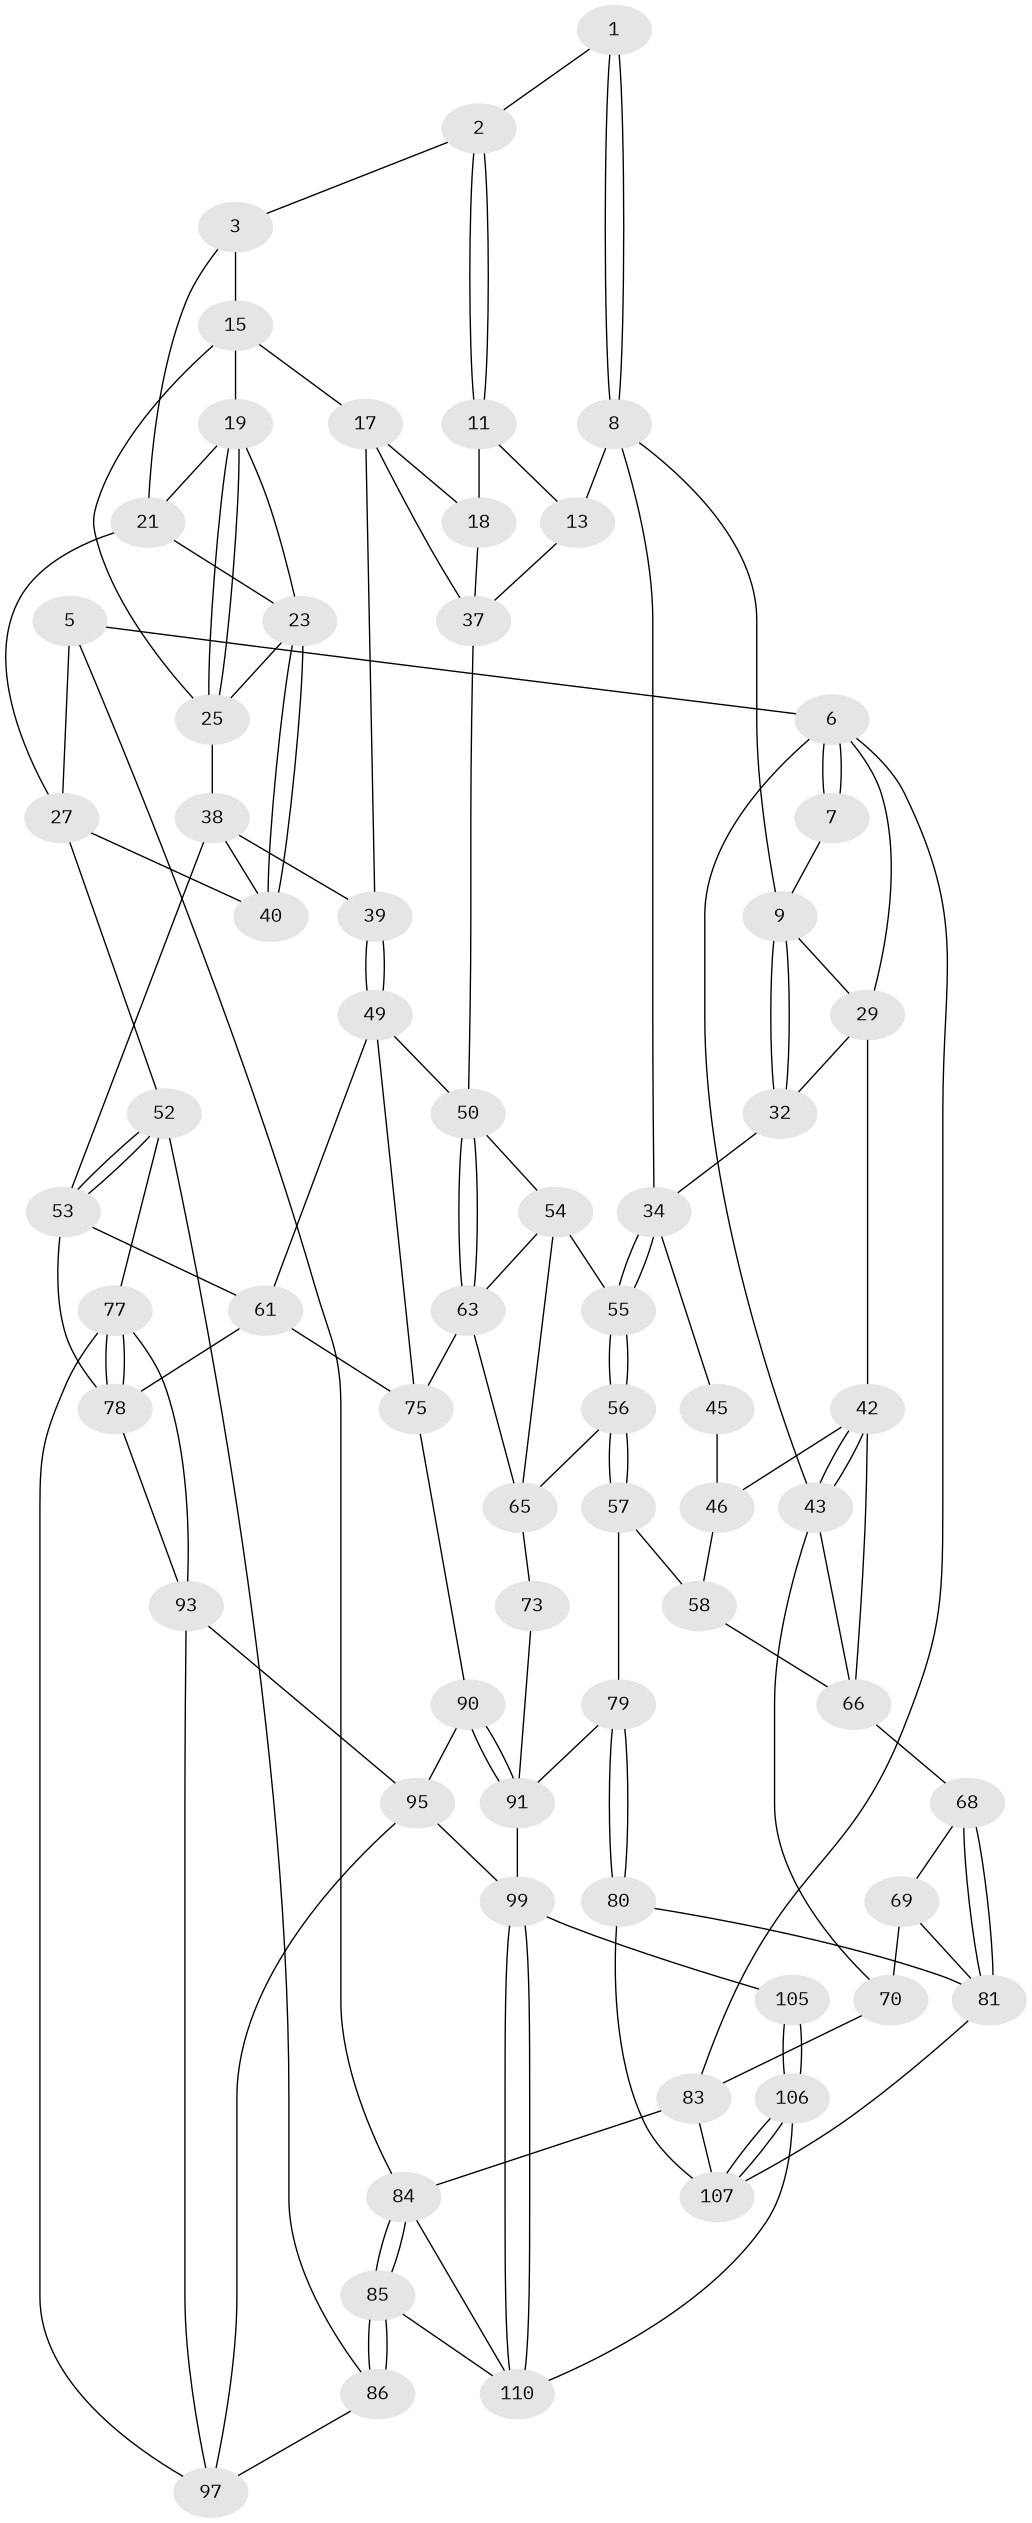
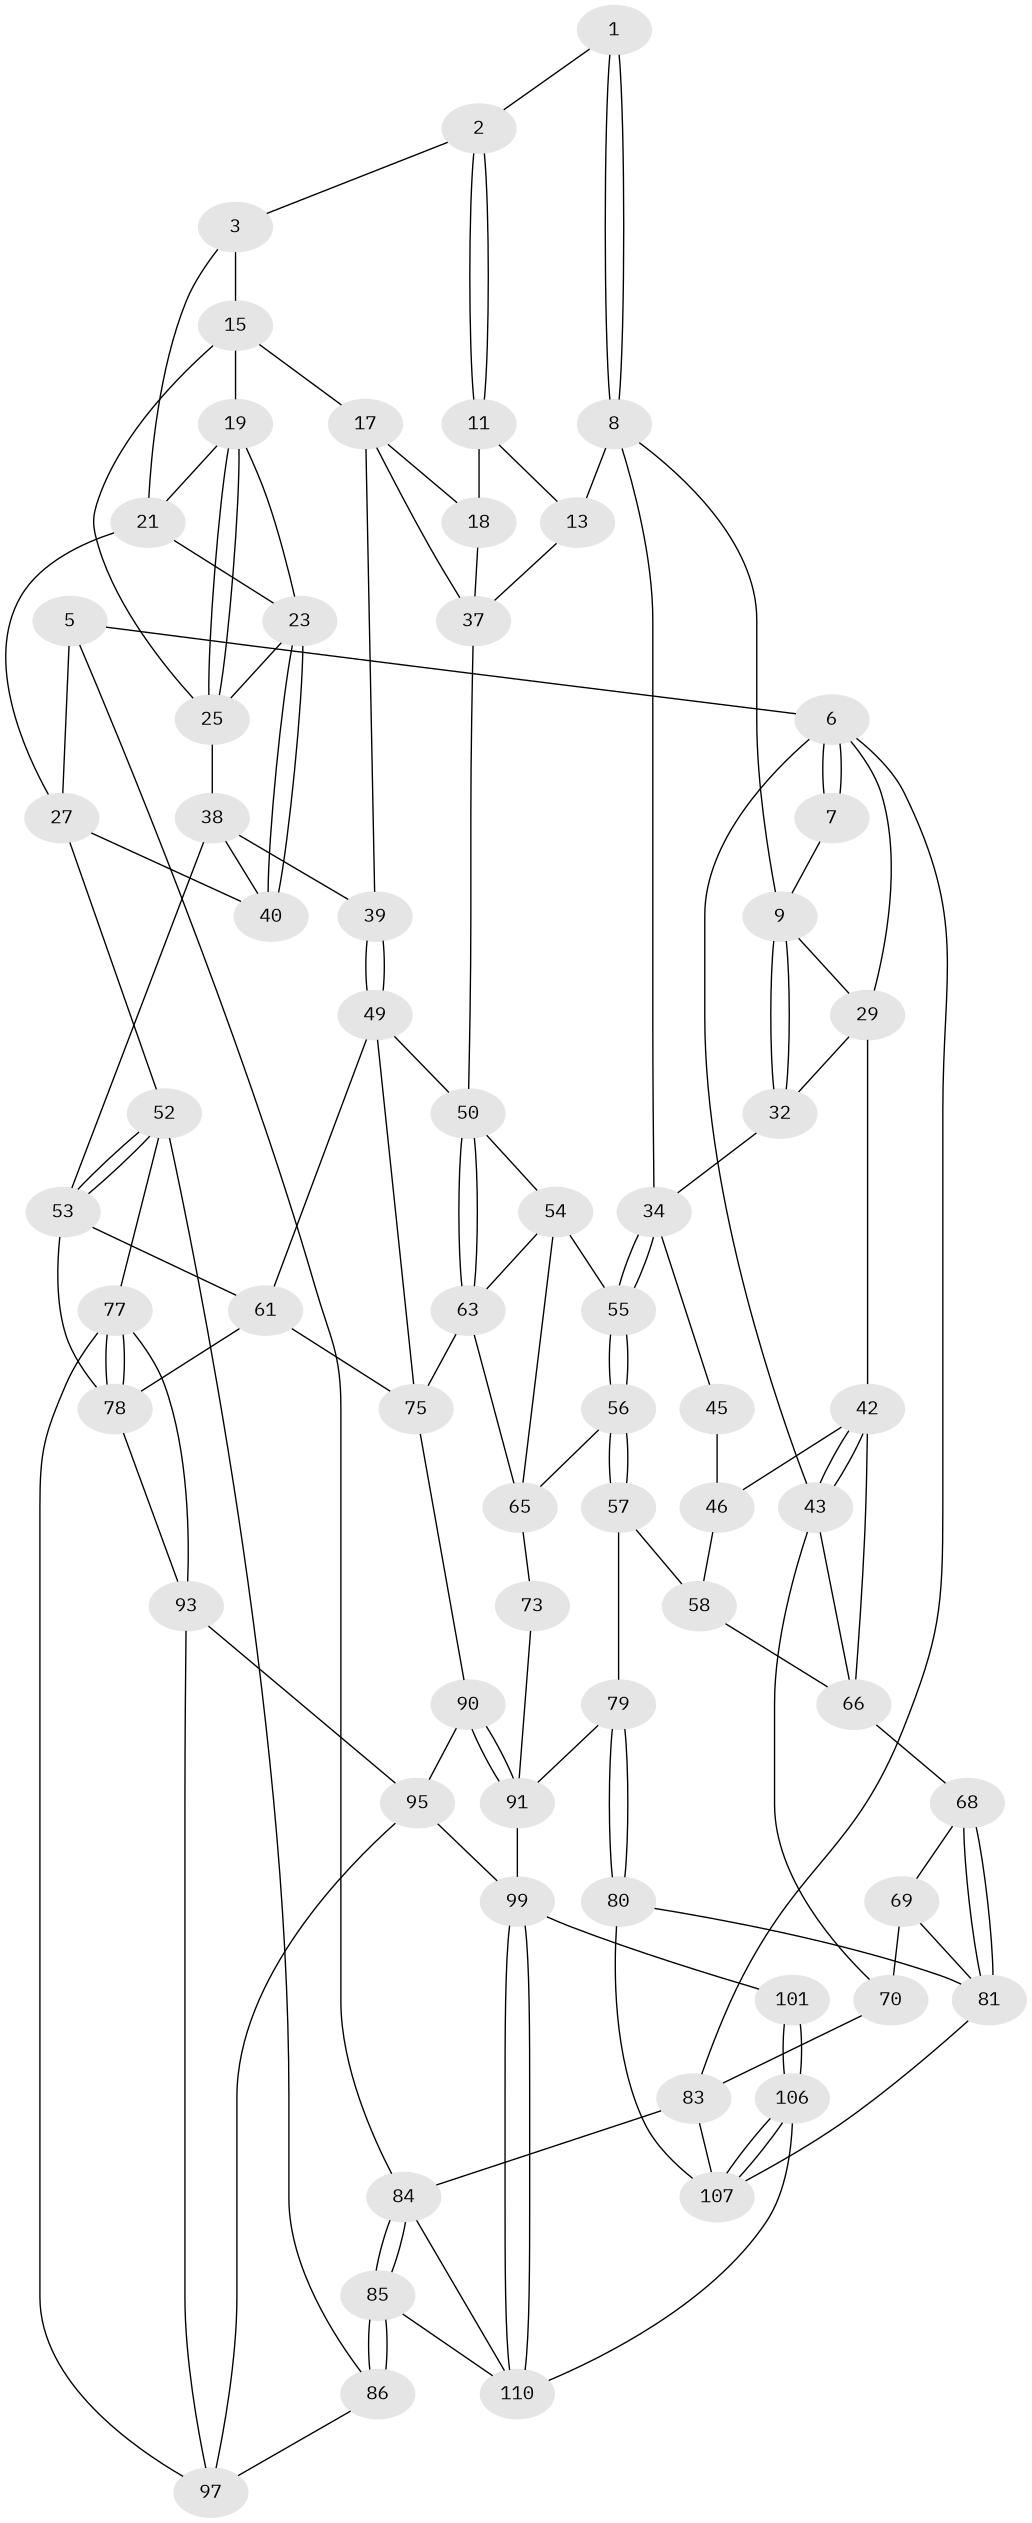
  graph {
    fontname="IBM Plex Mono"
    node [color=gray90 fontname="IBM Plex Mono" style=filled]
    edge [fontname="IBM Plex Mono"]
    1
    2
    8 [super="+14"]
    3 [super="+4"]
    11 [super="+12"]
    9 [super="+10"]
    13
    34 [super="+35"]
    15 [super="+16"]
    21 [super="+22"]
    18 [super="+31"]
    6 [super="+30"]
    5
    27 [super="+28"]
    84 [super="+114"]
    17 [super="+36"]
    19 [super="+20"]
    25 [super="+26"]
    23 [super="+24"]
    7
    29 [super="+33"]
    43 [super="+44"]
    83 [super="+113"]
    40
    52 [super="+76"]
    85 [super="+109"]
    110 [super="+111"]
    32
    42 [super="+47"]
    66 [super="+67"]
    70 [super="+82"]
    107 [super="+108"]
    37 [super="+48"]
    45
    55
    50 [super="+51"]
    39
    38 [super="+41"]
    49 [super="+62"]
    53 [super="+60"]
    77 [super="+96"]
    86 [super="+104"]
    46 [super="+59"]
    56
    54 [super="+64"]
    63 [super="+71"]
    61 [super="+87"]
    78 [super="+89"]
    75 [super="+88"]
    58
    68
    90
    65 [super="+72"]
    93 [super="+94"]
    97 [super="+101"]
    73
    57 [super="+74"]
    79
    91 [super="+92"]
    80
    69 [super="+103"]
    81 [super="+102"]
    99 [super="+100"]
    95 [super="+98"]
-   105
+   105 [label=101]
    106 [super="+112"]
    1 -- 2
    1 -- 8
    1 -- 8
    2 -- 3
    2 -- 11
    2 -- 11
    8 -- 9
    8 -- 13
    8 -- 34
    3 -- 15
    3 -- 21
    11 -- 13
    11 -- 18 [weight=2]
    9 -- 29
    9 -- 32
    9 -- 32
    13 -- 37
    34 -- 45
    34 -- 55
    34 -- 55
    15 -- 17
    15 -- 19
    15 -- 25
    21 -- 27
    21 -- 23
    18 -- 37
    6 -- 7
    6 -- 7
    6 -- 29
    6 -- 43
    6 -- 83
    5 -- 6
    5 -- 27
    5 -- 84
    27 -- 40
    27 -- 52
    84 -- 85
    84 -- 85
    84 -- 110
    17 -- 18
    17 -- 37
    17 -- 39
    19 -- 21
    19 -- 25
    19 -- 25
    19 -- 23
    25 -- 38
    23 -- 25
    23 -- 40
    23 -- 40
    7 -- 9
    29 -- 32
    29 -- 42
    43 -- 66
    43 -- 70
    83 -- 84 [weight=2]
    83 -- 107
    52 -- 53
    52 -- 53
    52 -- 77
    52 -- 86
    85 -- 110
    85 -- 86 [weight=2]
    85 -- 86
    32 -- 34
    42 -- 43
    42 -- 43
    42 -- 66
    42 -- 46
    66 -- 68
    70 -- 83
    37 -- 50
    45 -- 46 [weight=2]
    55 -- 56
    55 -- 56
    50 -- 54
    50 -- 63
    50 -- 63
    39 -- 49
    39 -- 49
    38 -- 40
    38 -- 39
    38 -- 53
    49 -- 50
    49 -- 61
    49 -- 75
    53 -- 61
    53 -- 78
    77 -- 78
    77 -- 78
    77 -- 93
    77 -- 97
    86 -- 97
    46 -- 58
    56 -- 65
    56 -- 57
    56 -- 57
    54 -- 55
    54 -- 63
    54 -- 65
    63 -- 75
    63 -- 65
    61 -- 78
    61 -- 75
    78 -- 93
    75 -- 90
    58 -- 66
    68 -- 69
    68 -- 81
    68 -- 81
    90 -- 91
    90 -- 91
    90 -- 95
    65 -- 73
    93 -- 97
    93 -- 95
    73 -- 91
    57 -- 58
    57 -- 79
    79 -- 91
    79 -- 80
    79 -- 80
    91 -- 99
    80 -- 107
    80 -- 81
    69 -- 70 [weight=2]
    69 -- 81
    81 -- 107
    99 -- 110
    99 -- 110
    99 -- 105
    95 -- 97
    95 -- 99
    105 -- 106 [weight=2]
    105 -- 106
    106 -- 110
    106 -- 107
    106 -- 107
  }
